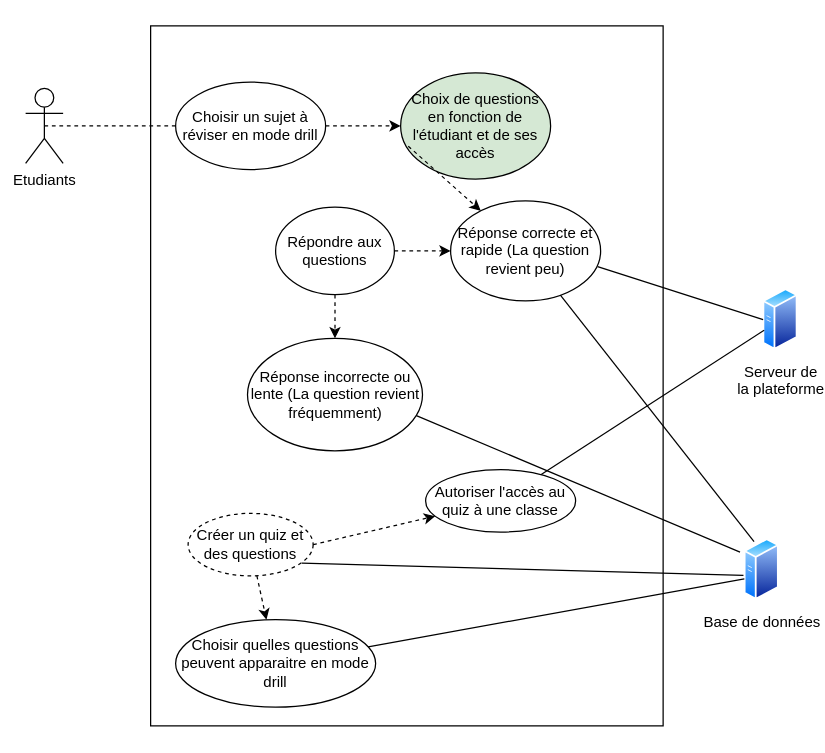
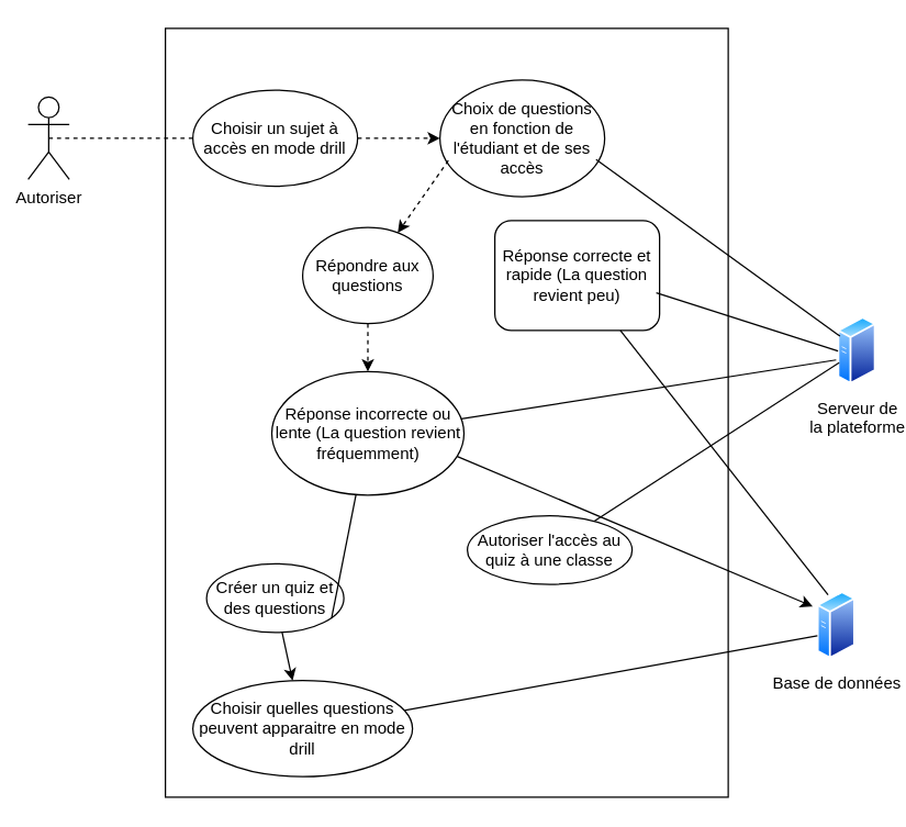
  <mxCell id="0" />
  <mxCell id="1" parent="0" />
  <mxCell id="2" value="" style="rounded=0;whiteSpace=wrap;html=1;" vertex="1" parent="1"><mxGeometry x="120" y="20" width="410" height="560" as="geometry" /></mxCell>
- <mxCell id="3" value="Etudiants" style="shape=umlActor;verticalLabelPosition=bottom;verticalAlign=top;html=1;outlineConnect=0;" vertex="1" parent="1"><mxGeometry x="20" y="70" width="30" height="60" as="geometry" /></mxCell>
+ <mxCell id="3" value="Autoriser" style="shape=umlActor;verticalLabelPosition=bottom;verticalAlign=top;html=1;outlineConnect=0;" vertex="1" parent="1"><mxGeometry x="20" y="70" width="30" height="60" as="geometry" /></mxCell>
  <mxCell id="4" value="Serveur de &lt;br&gt;la plateforme" style="image;aspect=fixed;perimeter=ellipsePerimeter;html=1;align=center;shadow=0;dashed=0;spacingTop=3;image=img/lib/active_directory/generic_server.svg;" vertex="1" parent="1"><mxGeometry x="610" y="230" width="28.0" height="50" as="geometry" /></mxCell>
- <mxCell id="5" value="Choisir un sujet à réviser en mode drill" style="ellipse;whiteSpace=wrap;html=1;" vertex="1" parent="1"><mxGeometry x="140" y="65" width="120" height="70" as="geometry" /></mxCell>
- <mxCell id="6" value="Créer un quiz et des questions" style="ellipse;whiteSpace=wrap;html=1;dashed=1;" vertex="1" parent="1"><mxGeometry x="150" y="410" width="100" height="50" as="geometry" /></mxCell>
+ <mxCell id="5" value="Choisir un sujet à accès en mode drill" style="ellipse;whiteSpace=wrap;html=1;" vertex="1" parent="1"><mxGeometry x="140" y="65" width="120" height="70" as="geometry" /></mxCell>
+ <mxCell id="6" value="Créer un quiz et des questions" style="ellipse;whiteSpace=wrap;html=1;" vertex="1" parent="1"><mxGeometry x="150" y="410" width="100" height="50" as="geometry" /></mxCell>
  <mxCell id="7" value="Choisir quelles questions peuvent apparaitre en mode drill" style="ellipse;whiteSpace=wrap;html=1;" vertex="1" parent="1"><mxGeometry x="140" y="495" width="160" height="70" as="geometry" /></mxCell>
  <mxCell id="8" value="Autoriser l'accès au quiz à une classe" style="ellipse;whiteSpace=wrap;html=1;" vertex="1" parent="1"><mxGeometry x="340" y="375" width="120" height="50" as="geometry" /></mxCell>
- <mxCell id="9" value="Choix de questions en fonction de l'étudiant et de ses accès" style="ellipse;whiteSpace=wrap;html=1;fillColor=#d5e8d4;" vertex="1" parent="1"><mxGeometry x="320" y="57.5" width="120" height="85" as="geometry" /></mxCell>
- <mxCell id="10" value="Réponse correcte et rapide (La question revient peu)" style="ellipse;whiteSpace=wrap;html=1;" vertex="1" parent="1"><mxGeometry x="360" y="160" width="120" height="80" as="geometry" /></mxCell>
+ <mxCell id="9" value="Choix de questions en fonction de l'étudiant et de ses accès" style="ellipse;whiteSpace=wrap;html=1;" vertex="1" parent="1"><mxGeometry x="320" y="57.5" width="120" height="85" as="geometry" /></mxCell>
+ <mxCell id="10" value="Réponse correcte et rapide (La question revient peu)" style="whiteSpace=wrap;html=1;rounded=1;" vertex="1" parent="1"><mxGeometry x="360" y="160" width="120" height="80" as="geometry" /></mxCell>
  <mxCell id="11" value="Répondre aux questions" style="ellipse;whiteSpace=wrap;html=1;" vertex="1" parent="1"><mxGeometry x="220" y="165" width="95" height="70" as="geometry" /></mxCell>
  <mxCell id="12" value="Réponse incorrecte ou lente (La question revient &lt;br&gt;fréquemment)" style="ellipse;whiteSpace=wrap;html=1;" vertex="1" parent="1"><mxGeometry x="197.5" y="270" width="140" height="90" as="geometry" /></mxCell>
  <mxCell id="13" value="" style="endArrow=none;html=1;rounded=0;" edge="1" parent="1" source="4" target="8"><mxGeometry width="50" height="50" relative="1" as="geometry"><mxPoint x="620" y="255" as="sourcePoint" /><mxPoint x="370" y="240" as="targetPoint" /></mxGeometry></mxCell>
  <mxCell id="14" value="" style="endArrow=none;html=1;rounded=0;exitX=0.5;exitY=0.5;exitDx=0;exitDy=0;exitPerimeter=0;dashed=1;" edge="1" parent="1" source="3" target="5"><mxGeometry width="50" height="50" relative="1" as="geometry"><mxPoint x="320" y="360" as="sourcePoint" /><mxPoint x="370" y="310" as="targetPoint" /></mxGeometry></mxCell>
- <mxCell id="15" value="" style="html=1;labelBackgroundColor=#ffffff;startArrow=none;startFill=0;startSize=6;endArrow=classic;endFill=1;endSize=6;jettySize=auto;orthogonalLoop=1;strokeWidth=1;dashed=1;fontSize=14;rounded=0;" edge="1" parent="1" source="6" target="7"><mxGeometry width="60" height="60" relative="1" as="geometry"><mxPoint x="310" y="430" as="sourcePoint" /><mxPoint x="370" y="370" as="targetPoint" /></mxGeometry></mxCell>
- <mxCell id="16" value="" style="html=1;labelBackgroundColor=#ffffff;startArrow=none;startFill=0;startSize=6;endArrow=classic;endFill=1;endSize=6;jettySize=auto;orthogonalLoop=1;strokeWidth=1;dashed=1;fontSize=14;rounded=0;exitX=1;exitY=0.5;exitDx=0;exitDy=0;" edge="1" parent="1" source="6" target="8"><mxGeometry width="60" height="60" relative="1" as="geometry"><mxPoint x="215" y="470" as="sourcePoint" /><mxPoint x="223" y="505" as="targetPoint" /></mxGeometry></mxCell>
+ <mxCell id="15" value="" style="html=1;labelBackgroundColor=#ffffff;startArrow=none;startFill=0;startSize=6;endArrow=classic;endFill=1;endSize=6;jettySize=auto;orthogonalLoop=1;strokeWidth=1;dashed=0;fontSize=14;rounded=0;" edge="1" parent="1" source="6" target="7"><mxGeometry width="60" height="60" relative="1" as="geometry"><mxPoint x="310" y="430" as="sourcePoint" /><mxPoint x="370" y="370" as="targetPoint" /></mxGeometry></mxCell>
+ <mxCell id="17" value="" style="endArrow=none;html=1;rounded=0;exitX=0.948;exitY=0.683;exitDx=0;exitDy=0;exitPerimeter=0;entryX=0;entryY=0.25;entryDx=0;entryDy=0;" edge="1" parent="1" source="9" target="4"><mxGeometry width="50" height="50" relative="1" as="geometry"><mxPoint x="320" y="290" as="sourcePoint" /><mxPoint x="590" y="230" as="targetPoint" /></mxGeometry></mxCell>
  <mxCell id="18" value="" style="html=1;labelBackgroundColor=#ffffff;startArrow=none;startFill=0;startSize=6;endArrow=classic;endFill=1;endSize=6;jettySize=auto;orthogonalLoop=1;strokeWidth=1;dashed=1;fontSize=14;rounded=0;exitX=1;exitY=0.5;exitDx=0;exitDy=0;entryX=0;entryY=0.5;entryDx=0;entryDy=0;" edge="1" parent="1" target="9"><mxGeometry width="60" height="60" relative="1" as="geometry"><mxPoint x="260" y="100" as="sourcePoint" /><mxPoint x="341" y="106" as="targetPoint" /></mxGeometry></mxCell>
- <mxCell id="19" value="" style="html=1;labelBackgroundColor=#ffffff;startArrow=none;startFill=0;startSize=6;endArrow=classic;endFill=1;endSize=6;jettySize=auto;orthogonalLoop=1;strokeWidth=1;dashed=1;fontSize=14;rounded=0;exitX=0.051;exitY=0.691;exitDx=0;exitDy=0;exitPerimeter=0;" edge="1" parent="1" source="9" target="10"><mxGeometry width="60" height="60" relative="1" as="geometry"><mxPoint x="270" y="110" as="sourcePoint" /><mxPoint x="360" y="113" as="targetPoint" /></mxGeometry></mxCell>
+ <mxCell id="19" value="" style="html=1;labelBackgroundColor=#ffffff;startArrow=none;startFill=0;startSize=6;endArrow=classic;endFill=1;endSize=6;jettySize=auto;orthogonalLoop=1;strokeWidth=1;dashed=1;fontSize=14;rounded=0;exitX=0.051;exitY=0.691;exitDx=0;exitDy=0;exitPerimeter=0;" edge="1" parent="1" source="9" target="11"><mxGeometry width="60" height="60" relative="1" as="geometry"><mxPoint x="270" y="110" as="sourcePoint" /><mxPoint x="360" y="113" as="targetPoint" /></mxGeometry></mxCell>
  <mxCell id="20" value="" style="html=1;labelBackgroundColor=#ffffff;startArrow=none;startFill=0;startSize=6;endArrow=classic;endFill=1;endSize=6;jettySize=auto;orthogonalLoop=1;strokeWidth=1;dashed=1;fontSize=14;rounded=0;entryX=0.5;entryY=0;entryDx=0;entryDy=0;" edge="1" parent="1" source="11" target="12"><mxGeometry width="60" height="60" relative="1" as="geometry"><mxPoint x="366" y="129" as="sourcePoint" /><mxPoint x="308" y="178" as="targetPoint" /></mxGeometry></mxCell>
- <mxCell id="21" value="" style="html=1;labelBackgroundColor=#ffffff;startArrow=none;startFill=0;startSize=6;endArrow=classic;endFill=1;endSize=6;jettySize=auto;orthogonalLoop=1;strokeWidth=1;dashed=1;fontSize=14;rounded=0;entryX=0;entryY=0.5;entryDx=0;entryDy=0;exitX=1;exitY=0.5;exitDx=0;exitDy=0;" edge="1" parent="1" source="11" target="10"><mxGeometry width="60" height="60" relative="1" as="geometry"><mxPoint x="278" y="240" as="sourcePoint" /><mxPoint x="280" y="280" as="targetPoint" /></mxGeometry></mxCell>
+ <mxCell id="22" value="" style="endArrow=none;html=1;rounded=0;entryX=-0.05;entryY=0.63;entryDx=0;entryDy=0;entryPerimeter=0;" edge="1" parent="1" source="12" target="4"><mxGeometry width="50" height="50" relative="1" as="geometry"><mxPoint x="474" y="128" as="sourcePoint" /><mxPoint x="600" y="250" as="targetPoint" /></mxGeometry></mxCell>
  <mxCell id="23" value="" style="endArrow=none;html=1;rounded=0;entryX=0;entryY=0.5;entryDx=0;entryDy=0;exitX=0.98;exitY=0.657;exitDx=0;exitDy=0;exitPerimeter=0;" edge="1" parent="1" source="10" target="4"><mxGeometry width="50" height="50" relative="1" as="geometry"><mxPoint x="320" y="290" as="sourcePoint" /><mxPoint x="370" y="240" as="targetPoint" /></mxGeometry></mxCell>
  <mxCell id="24" value="Base de données" style="image;aspect=fixed;perimeter=ellipsePerimeter;html=1;align=center;shadow=0;dashed=0;spacingTop=3;image=img/lib/active_directory/generic_server.svg;" vertex="1" parent="1"><mxGeometry x="595" y="430" width="28.0" height="50" as="geometry" /></mxCell>
- <mxCell id="25" value="" style="endArrow=none;html=1;rounded=0;exitX=0.91;exitY=0.796;exitDx=0;exitDy=0;exitPerimeter=0;entryX=-0.026;entryY=0.592;entryDx=0;entryDy=0;entryPerimeter=0;" edge="1" parent="1" source="6" target="24"><mxGeometry width="50" height="50" relative="1" as="geometry"><mxPoint x="320" y="430" as="sourcePoint" /><mxPoint x="370" y="380" as="targetPoint" /></mxGeometry></mxCell>
+ <mxCell id="25" value="" style="endArrow=none;html=1;rounded=0;exitX=0.91;exitY=0.796;exitDx=0;exitDy=0;exitPerimeter=0;" edge="1" parent="1" source="6" target="12"><mxGeometry width="50" height="50" relative="1" as="geometry"><mxPoint x="320" y="430" as="sourcePoint" /><mxPoint x="370" y="380" as="targetPoint" /></mxGeometry></mxCell>
  <mxCell id="26" value="" style="endArrow=none;html=1;rounded=0;entryX=-0.001;entryY=0.648;entryDx=0;entryDy=0;entryPerimeter=0;" edge="1" parent="1" source="7" target="24"><mxGeometry width="50" height="50" relative="1" as="geometry"><mxPoint x="251" y="460" as="sourcePoint" /><mxPoint x="619" y="485" as="targetPoint" /></mxGeometry></mxCell>
- <mxCell id="27" value="" style="endArrow=none;html=1;rounded=0;entryX=-0.124;entryY=0.22;entryDx=0;entryDy=0;entryPerimeter=0;exitX=0.965;exitY=0.687;exitDx=0;exitDy=0;exitPerimeter=0;" edge="1" parent="1" source="12" target="24"><mxGeometry width="50" height="50" relative="1" as="geometry"><mxPoint x="320" y="290" as="sourcePoint" /><mxPoint x="370" y="240" as="targetPoint" /></mxGeometry></mxCell>
+ <mxCell id="27" value="" style="endArrow=classic;html=1;rounded=0;entryX=-0.124;entryY=0.22;entryDx=0;entryDy=0;entryPerimeter=0;exitX=0.965;exitY=0.687;exitDx=0;exitDy=0;exitPerimeter=0;" edge="1" parent="1" source="12" target="24"><mxGeometry width="50" height="50" relative="1" as="geometry"><mxPoint x="320" y="290" as="sourcePoint" /><mxPoint x="370" y="240" as="targetPoint" /></mxGeometry></mxCell>
  <mxCell id="28" value="" style="endArrow=none;html=1;rounded=0;exitX=0.25;exitY=0;exitDx=0;exitDy=0;" edge="1" parent="1" source="24" target="10"><mxGeometry width="50" height="50" relative="1" as="geometry"><mxPoint x="320" y="290" as="sourcePoint" /><mxPoint x="370" y="240" as="targetPoint" /></mxGeometry></mxCell>
